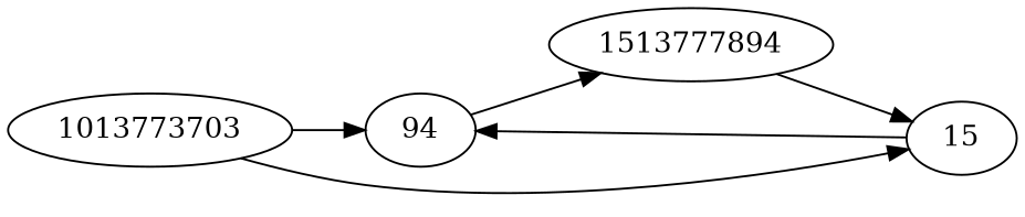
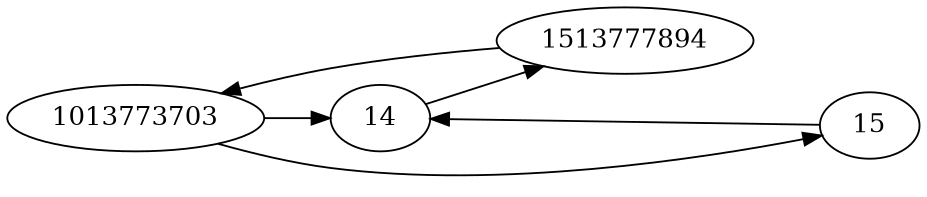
  strict digraph {
    rankdir=LR
    n1 [label=1013773703]
-   14 [label=94]
+   14
    15
    1513777894
    n1 -> 14
    n1 -> 15
    14 -> 1513777894
    15 -> 14
-   1513777894 -> 15
+   1513777894 -> n1
  }
